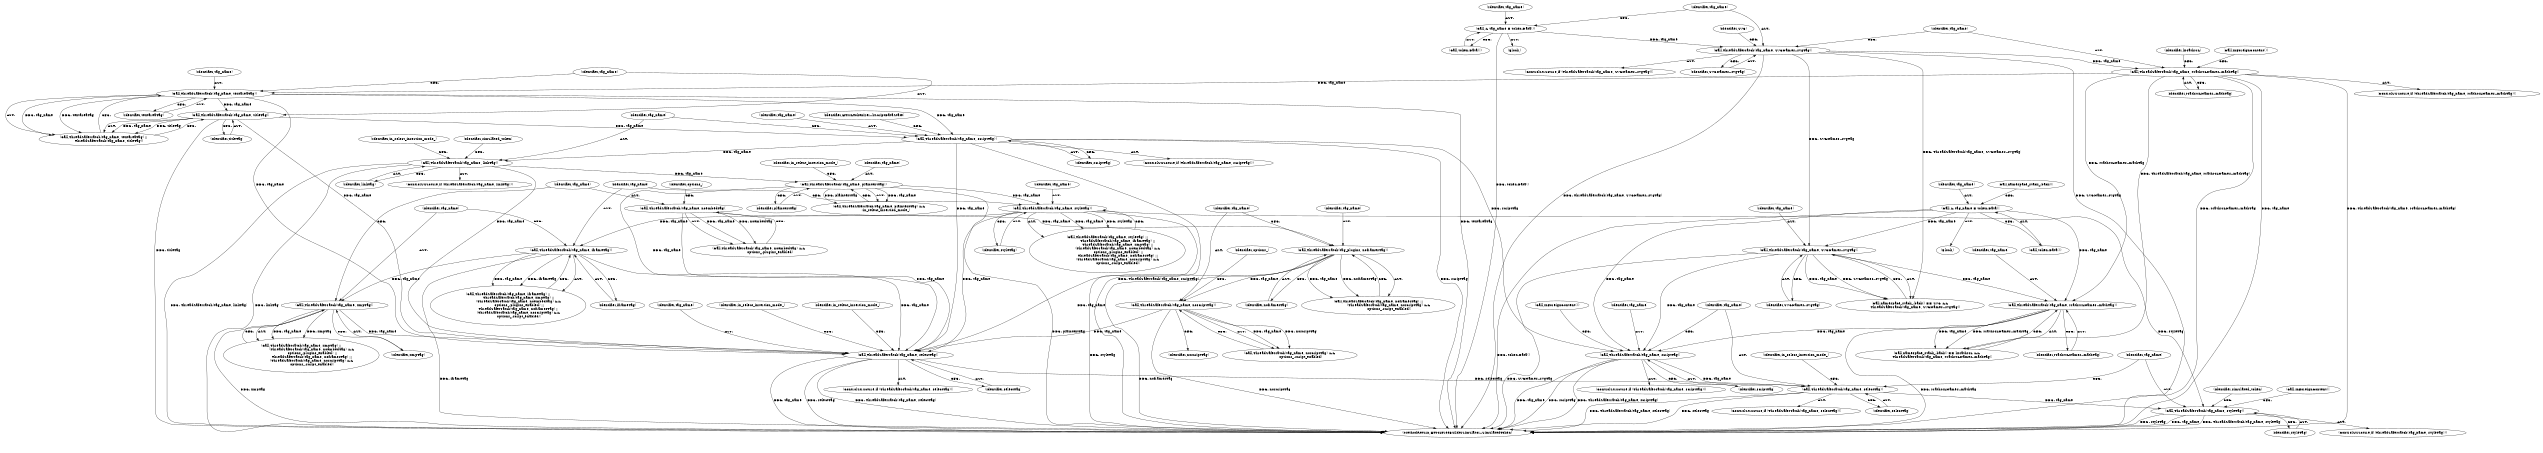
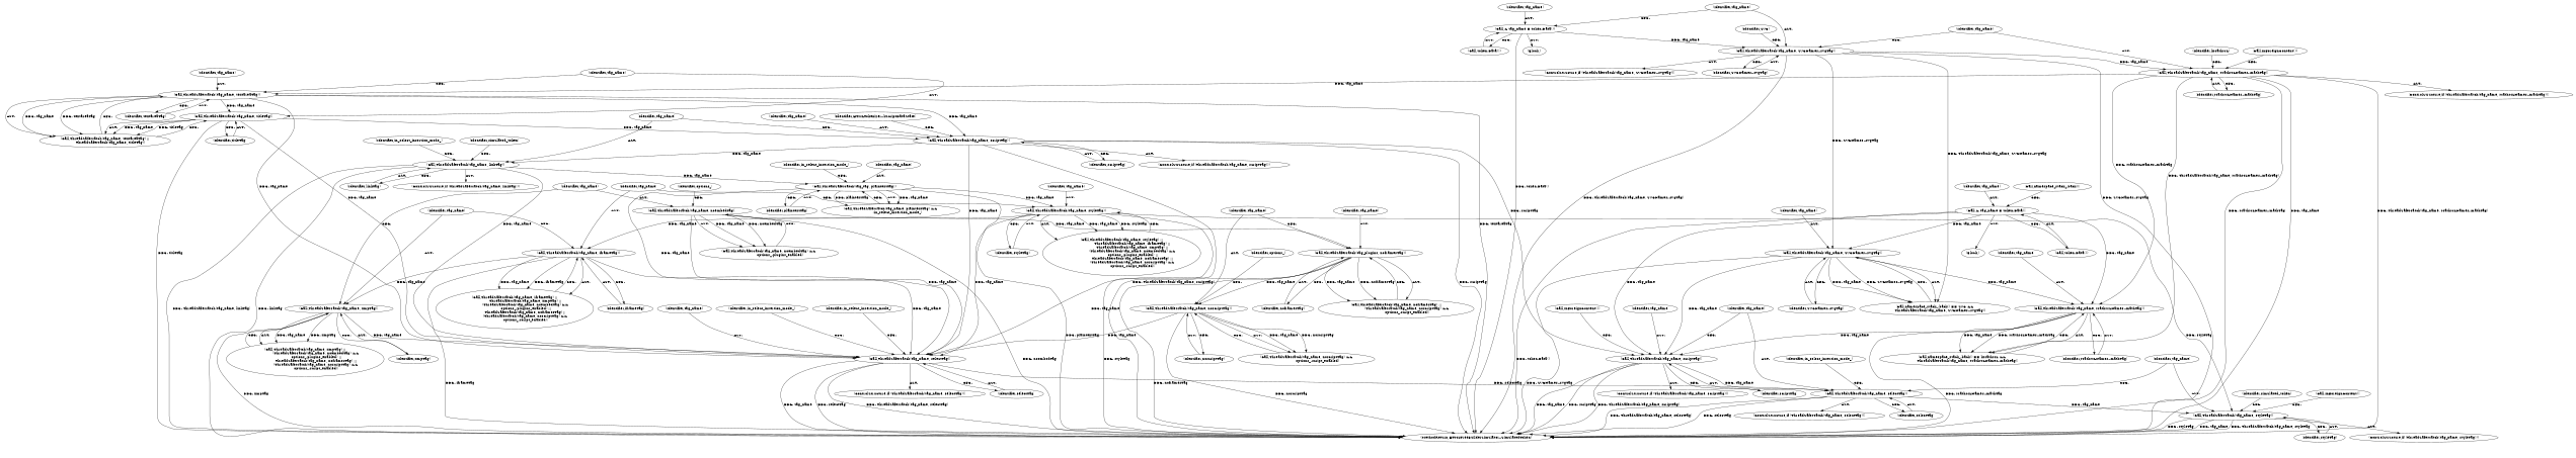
  digraph {
    n1 [label="(Call,ThreadSafeMatch(tag_name, styleTag))"]
    n2 [label="(Identifier,styleTag)"]
    n3 [label="(ControlStructure,if (ThreadSafeMatch(tag_name, styleTag)))"]
    n4 [label="(MethodReturn,HTMLTreeBuilderSimulator::SimulatedToken)"]
    n5 [label="(Call,ThreadSafeMatch(tag_name, selectTag))"]
    n6 [label="(ControlStructure,if (ThreadSafeMatch(tag_name, selectTag)))"]
    n7 [label="(Identifier,selectTag)"]
    n8 [label="(Call,ThreadSafeMatch(tag_name, scriptTag))"]
    n9 [label="(ControlStructure,if (ThreadSafeMatch(tag_name, scriptTag)))"]
    n10 [label="(Identifier,scriptTag)"]
    n11 [label="(Call,ThreadSafeMatch(tag_name, MathMLNames::mathTag))"]
    n12 [label="(Call,namespace_stack_.back() == kMathML &&\n          ThreadSafeMatch(tag_name, MathMLNames::mathTag))"]
    n13 [label="(Identifier,MathMLNames::mathTag)"]
    n14 [label="(Call,& tag_name = token.Data())"]
    n15 [label="(Call,ThreadSafeMatch(tag_name, SVGNames::svgTag))"]
    n16 [label="(Block,)"]
    n17 [label="(Call,token.Data())"]
    n18 [label="(Identifier,SVGNames::svgTag)"]
    n19 [label="(Call,namespace_stack_.back() == SVG &&\n          ThreadSafeMatch(tag_name, SVGNames::svgTag))"]
    n20 [label="(Call,ThreadSafeMatch(tag_name, SVGNames::svgTag))"]
    n21 [label="(Call,ThreadSafeMatch(tag_name, MathMLNames::mathTag))"]
    n22 [label="(ControlStructure,if (ThreadSafeMatch(tag_name, SVGNames::svgTag)))"]
    n23 [label="(Identifier,SVGNames::svgTag)"]
    n24 [label="(Call,ThreadSafeMatch(tag_name, textareaTag))"]
    n25 [label="(ControlStructure,if (ThreadSafeMatch(tag_name, MathMLNames::mathTag)))"]
    n26 [label="(Identifier,MathMLNames::mathTag)"]
    n27 [label="(Call,& tag_name = token.Data())"]
    n28 [label="(Block,)"]
    n29 [label="(Call,token.Data())"]
    n30 [label="(Call,ThreadSafeMatch(tag_name, scriptTag))"]
    n31 [label="(Call,ThreadSafeMatch(tag_name, selectTag))"]
    n32 [label="(Call,ThreadSafeMatch(tag_name, titleTag))"]
    n33 [label="(Call,ThreadSafeMatch(tag_name, textareaTag) ||\n          ThreadSafeMatch(tag_name, titleTag))"]
    n34 [label="(Identifier,textareaTag)"]
    n35 [label="(Call,ThreadSafeMatch(tag_name, linkTag))"]
    n36 [label="(Identifier,scriptTag)"]
    n37 [label="(ControlStructure,if (ThreadSafeMatch(tag_name, scriptTag)))"]
    n38 [label="(Identifier,selectTag)"]
    n39 [label="(ControlStructure,if (ThreadSafeMatch(tag_name, selectTag)))"]
-   n40 [label="(Call,ThreadSafeMatch(tag_name, plaintextTag))"]
+   n40 [label="(Call,ThreadSafeMatch(tag_tag, plaintextTag))"]
    n41 [label="(Identifier,linkTag)"]
    n42 [label="(ControlStructure,if (ThreadSafeMatch(tag_name, linkTag)))"]
    n43 [label="(Identifier,titleTag)"]
    n44 [label="(Call,ThreadSafeMatch(tag_plugins, noframesTag))"]
    n45 [label="(Call,ThreadSafeMatch(tag_name, noscriptTag))"]
    n46 [label="(Identifier,noframesTag)"]
    n47 [label="(Call,ThreadSafeMatch(tag_name, noframesTag) ||\n                   (ThreadSafeMatch(tag_name, noscriptTag) &&\n                    options_.script_enabled))"]
    n48 [label="(Call,ThreadSafeMatch(tag_name, noscriptTag) &&\n                    options_.script_enabled)"]
    n49 [label="(Identifier,noscriptTag)"]
    n50 [label="(Call,ThreadSafeMatch(tag_name, noembedTag))"]
    n51 [label="(Call,ThreadSafeMatch(tag_name, noembedTag) &&\n                    options_.plugins_enabled)"]
    n52 [label="(Call,ThreadSafeMatch(tag_name, xmpTag))"]
    n53 [label="(Identifier,xmpTag)"]
    n54 [label="(Call,ThreadSafeMatch(tag_name, xmpTag) ||\n                   (ThreadSafeMatch(tag_name, noembedTag) &&\n                    options_.plugins_enabled) ||\n                   ThreadSafeMatch(tag_name, noframesTag) ||\n                   (ThreadSafeMatch(tag_name, noscriptTag) &&\n                    options_.script_enabled))"]
    n55 [label="(Call,ThreadSafeMatch(tag_name, iframeTag))"]
    n56 [label="(Identifier,iframeTag)"]
    n57 [label="(Call,ThreadSafeMatch(tag_name, iframeTag) ||\n                   ThreadSafeMatch(tag_name, xmpTag) ||\n                   (ThreadSafeMatch(tag_name, noembedTag) &&\n                    options_.plugins_enabled) ||\n                   ThreadSafeMatch(tag_name, noframesTag) ||\n                   (ThreadSafeMatch(tag_name, noscriptTag) &&\n                    options_.script_enabled))"]
    n58 [label="(Call,ThreadSafeMatch(tag_name, styleTag))"]
    n59 [label="(Call,ThreadSafeMatch(tag_name, styleTag) ||\n                   ThreadSafeMatch(tag_name, iframeTag) ||\n                   ThreadSafeMatch(tag_name, xmpTag) ||\n                   (ThreadSafeMatch(tag_name, noembedTag) &&\n                    options_.plugins_enabled) ||\n                   ThreadSafeMatch(tag_name, noframesTag) ||\n                   (ThreadSafeMatch(tag_name, noscriptTag) &&\n                    options_.script_enabled))"]
    n60 [label="(Identifier,styleTag)"]
    n61 [label="(Identifier,plaintextTag)"]
    n62 [label="(Call,ThreadSafeMatch(tag_name, plaintextTag) &&\n            !in_select_insertion_mode_)"]
    n63 [label="(Identifier,tag_name)"]
    n64 [label="(Call,InForeignContent())"]
    n65 [label="(Identifier,tag_name)"]
    n66 [label="(Identifier,tag_name)"]
    n67 [label="(Call,namespace_stack_.back())"]
    n68 [label="(Identifier,in_select_insertion_mode_)"]
    n69 [label="(Identifier,tag_name)"]
    n70 [label="(Identifier,tag_name)"]
    n71 [label="(Identifier,tag_name)"]
    n72 [label="(Identifier,tag_name)"]
    n73 [label="(Identifier,options_)"]
    n74 [label="(Identifier,tag_name)"]
    n75 [label="(Identifier,tag_name)"]
    n76 [label="(Identifier,kMathML)"]
    n77 [label="(Identifier,tag_name)"]
    n78 [label="(Identifier,tag_name)"]
    n79 [label="(Identifier,simulated_token)"]
    n80 [label="(Identifier,tag_name)"]
    n81 [label="(Identifier,HTMLTokenizer::kScriptDataState)"]
    n82 [label="(Identifier,tag_name)"]
    n83 [label="(Identifier,tag_name)"]
    n84 [label="(Call,InForeignContent())"]
    n85 [label="(Identifier,in_select_insertion_mode_)"]
    n86 [label="(Identifier,SVG)"]
    n87 [label="(Identifier,tag_name)"]
    n88 [label="(Identifier,tag_name)"]
    n89 [label="(Identifier,in_select_insertion_mode_)"]
    n90 [label="(Identifier,in_select_insertion_mode_)"]
    n91 [label="(Identifier,in_select_insertion_mode_)"]
    n92 [label="(Identifier,tag_name)"]
    n93 [label="(Identifier,tag_name)"]
    n94 [label="(Call,InForeignContent())"]
    n95 [label="(Identifier,options_)"]
    n96 [label="(Identifier,simulated_token)"]
    n97 [label="(Identifier,tag_name)"]
    n98 [label="(Identifier,tag_name)"]
    n99 [label="(Identifier,tag_name)"]
    n1 -> n2 [label="CFG: "]
    n1 -> n3 [label="AST: "]
    n1 -> n4 [label="DDG: styleTag"]
    n1 -> n4 [label="DDG: tag_name"]
    n1 -> n4 [label="DDG: ThreadSafeMatch(tag_name, styleTag)"]
    n2 -> n1 [label="AST: "]
    n5 -> n1 [label="DDG: tag_name"]
    n5 -> n4 [label="DDG: selectTag"]
    n5 -> n4 [label="DDG: ThreadSafeMatch(tag_name, selectTag)"]
    n5 -> n6 [label="AST: "]
    n5 -> n7 [label="CFG: "]
    n7 -> n5 [label="AST: "]
    n8 -> n4 [label="DDG: tag_name"]
    n8 -> n4 [label="DDG: scriptTag"]
    n8 -> n4 [label="DDG: ThreadSafeMatch(tag_name, scriptTag)"]
    n8 -> n5 [label="DDG: tag_name"]
    n8 -> n9 [label="AST: "]
    n8 -> n10 [label="CFG: "]
    n10 -> n8 [label="AST: "]
    n11 -> n4 [label="DDG: MathMLNames::mathTag"]
    n11 -> n8 [label="DDG: tag_name"]
    n11 -> n12 [label="AST: "]
    n11 -> n12 [label="DDG: tag_name"]
    n11 -> n12 [label="DDG: MathMLNames::mathTag"]
    n11 -> n13 [label="CFG: "]
    n12 -> n11 [label="CFG: "]
    n13 -> n11 [label="AST: "]
    n14 -> n4 [label="DDG: token.Data()"]
    n14 -> n8 [label="DDG: tag_name"]
    n14 -> n11 [label="DDG: tag_name"]
    n14 -> n15 [label="DDG: tag_name"]
    n14 -> n16 [label="AST: "]
    n14 -> n17 [label="CFG: "]
    n15 -> n4 [label="DDG: SVGNames::svgTag"]
    n15 -> n8 [label="DDG: tag_name"]
    n15 -> n11 [label="DDG: tag_name"]
    n15 -> n18 [label="CFG: "]
    n15 -> n19 [label="AST: "]
    n15 -> n19 [label="DDG: tag_name"]
    n15 -> n19 [label="DDG: SVGNames::svgTag"]
    n17 -> n14 [label="AST: "]
    n18 -> n15 [label="AST: "]
    n19 -> n15 [label="CFG: "]
    n20 -> n4 [label="DDG: ThreadSafeMatch(tag_name, SVGNames::svgTag)"]
    n20 -> n4 [label="DDG: SVGNames::svgTag"]
    n20 -> n15 [label="DDG: SVGNames::svgTag"]
    n20 -> n19 [label="DDG: ThreadSafeMatch(tag_name, SVGNames::svgTag)"]
    n20 -> n21 [label="DDG: tag_name"]
    n20 -> n22 [label="AST: "]
    n20 -> n23 [label="CFG: "]
    n21 -> n4 [label="DDG: MathMLNames::mathTag"]
    n21 -> n4 [label="DDG: tag_name"]
    n21 -> n4 [label="DDG: ThreadSafeMatch(tag_name, MathMLNames::mathTag)"]
    n21 -> n11 [label="DDG: MathMLNames::mathTag"]
    n21 -> n12 [label="DDG: ThreadSafeMatch(tag_name, MathMLNames::mathTag)"]
    n21 -> n24 [label="DDG: tag_name"]
    n21 -> n25 [label="AST: "]
    n21 -> n26 [label="CFG: "]
    n23 -> n20 [label="AST: "]
    n24 -> n4 [label="DDG: textareaTag"]
    n24 -> n30 [label="DDG: tag_name"]
    n24 -> n31 [label="DDG: tag_name"]
    n24 -> n32 [label="DDG: tag_name"]
    n24 -> n33 [label="AST: "]
    n24 -> n33 [label="DDG: tag_name"]
    n24 -> n33 [label="DDG: textareaTag"]
    n24 -> n34 [label="CFG: "]
    n26 -> n21 [label="AST: "]
    n27 -> n4 [label="DDG: token.Data()"]
    n27 -> n20 [label="DDG: tag_name"]
    n27 -> n28 [label="AST: "]
    n27 -> n29 [label="CFG: "]
    n29 -> n27 [label="AST: "]
    n30 -> n4 [label="DDG: ThreadSafeMatch(tag_name, scriptTag)"]
    n30 -> n4 [label="DDG: scriptTag"]
    n30 -> n8 [label="DDG: scriptTag"]
    n30 -> n31 [label="DDG: tag_name"]
    n30 -> n35 [label="DDG: tag_name"]
    n30 -> n36 [label="CFG: "]
    n30 -> n37 [label="AST: "]
    n31 -> n4 [label="DDG: tag_name"]
    n31 -> n4 [label="DDG: selectTag"]
    n31 -> n4 [label="DDG: ThreadSafeMatch(tag_name, selectTag)"]
    n31 -> n5 [label="DDG: selectTag"]
    n31 -> n38 [label="CFG: "]
    n31 -> n39 [label="AST: "]
    n32 -> n4 [label="DDG: titleTag"]
    n32 -> n30 [label="DDG: tag_name"]
    n32 -> n31 [label="DDG: tag_name"]
    n32 -> n33 [label="AST: "]
    n32 -> n33 [label="DDG: tag_name"]
    n32 -> n33 [label="DDG: titleTag"]
    n32 -> n43 [label="CFG: "]
    n33 -> n24 [label="CFG: "]
    n33 -> n32 [label="CFG: "]
    n34 -> n24 [label="AST: "]
    n35 -> n4 [label="DDG: ThreadSafeMatch(tag_name, linkTag)"]
    n35 -> n4 [label="DDG: linkTag"]
    n35 -> n31 [label="DDG: tag_name"]
    n35 -> n40 [label="DDG: tag_name"]
    n35 -> n41 [label="CFG: "]
    n35 -> n42 [label="AST: "]
    n36 -> n30 [label="AST: "]
    n38 -> n31 [label="AST: "]
    n40 -> n4 [label="DDG: plaintextTag"]
    n40 -> n31 [label="DDG: tag_name"]
    n40 -> n58 [label="DDG: tag_name"]
    n40 -> n61 [label="CFG: "]
    n40 -> n62 [label="AST: "]
    n40 -> n62 [label="DDG: tag_name"]
    n40 -> n62 [label="DDG: plaintextTag"]
    n41 -> n35 [label="AST: "]
    n43 -> n32 [label="AST: "]
    n44 -> n4 [label="DDG: noframesTag"]
    n44 -> n31 [label="DDG: tag_name"]
    n44 -> n45 [label="DDG: tag_name"]
    n44 -> n46 [label="CFG: "]
    n44 -> n47 [label="AST: "]
    n44 -> n47 [label="DDG: tag_name"]
    n44 -> n47 [label="DDG: noframesTag"]
    n45 -> n4 [label="DDG: noscriptTag"]
    n45 -> n31 [label="DDG: tag_name"]
    n45 -> n48 [label="AST: "]
    n45 -> n48 [label="DDG: tag_name"]
    n45 -> n48 [label="DDG: noscriptTag"]
    n45 -> n49 [label="CFG: "]
    n46 -> n44 [label="AST: "]
    n47 -> n44 [label="CFG: "]
    n48 -> n45 [label="CFG: "]
+   n49 -> n45 [label="AST: "]
+   n50 -> n4 [label="DDG: noembedTag"]
    n50 -> n31 [label="DDG: tag_name"]
    n50 -> n44 [label="DDG: tag_name"]
    n50 -> n51 [label="AST: "]
    n50 -> n51 [label="DDG: tag_name"]
    n50 -> n51 [label="DDG: noembedTag"]
    n51 -> n50 [label="CFG: "]
    n52 -> n4 [label="DDG: xmpTag"]
    n52 -> n31 [label="DDG: tag_name"]
    n52 -> n53 [label="CFG: "]
    n52 -> n54 [label="AST: "]
    n52 -> n54 [label="DDG: tag_name"]
    n52 -> n54 [label="DDG: xmpTag"]
    n53 -> n52 [label="AST: "]
    n54 -> n52 [label="CFG: "]
    n55 -> n4 [label="DDG: iframeTag"]
    n55 -> n31 [label="DDG: tag_name"]
    n55 -> n52 [label="DDG: tag_name"]
    n55 -> n56 [label="CFG: "]
    n55 -> n57 [label="AST: "]
    n55 -> n57 [label="DDG: tag_name"]
    n55 -> n57 [label="DDG: iframeTag"]
    n56 -> n55 [label="AST: "]
    n57 -> n55 [label="CFG: "]
    n58 -> n1 [label="DDG: styleTag"]
    n58 -> n4 [label="DDG: styleTag"]
    n58 -> n31 [label="DDG: tag_name"]
    n58 -> n55 [label="DDG: tag_name"]
    n58 -> n59 [label="AST: "]
    n58 -> n59 [label="DDG: tag_name"]
    n58 -> n59 [label="DDG: styleTag"]
    n58 -> n60 [label="CFG: "]
    n59 -> n58 [label="CFG: "]
    n60 -> n58 [label="AST: "]
    n61 -> n40 [label="AST: "]
    n62 -> n40 [label="CFG: "]
    n63 -> n30 [label="CFG: "]
    n63 -> n35 [label="AST: "]
    n64 -> n8 [label="CFG: "]
    n65 -> n31 [label="AST: "]
    n66 -> n30 [label="AST: "]
    n67 -> n14 [label="CFG: "]
    n68 -> n35 [label="CFG: "]
    n69 -> n52 [label="AST: "]
    n69 -> n55 [label="CFG: "]
    n70 -> n40 [label="AST: "]
    n71 -> n5 [label="AST: "]
    n71 -> n8 [label="CFG: "]
    n72 -> n8 [label="AST: "]
    n73 -> n45 [label="CFG: "]
    n74 -> n55 [label="AST: "]
    n74 -> n58 [label="CFG: "]
    n75 -> n44 [label="CFG: "]
    n75 -> n45 [label="AST: "]
    n76 -> n21 [label="CFG: "]
    n77 -> n24 [label="AST: "]
    n78 -> n15 [label="AST: "]
    n79 -> n1 [label="CFG: "]
    n80 -> n20 [label="AST: "]
    n80 -> n27 [label="CFG: "]
    n81 -> n30 [label="CFG: "]
    n82 -> n14 [label="AST: "]
    n83 -> n11 [label="AST: "]
    n84 -> n1 [label="CFG: "]
    n85 -> n40 [label="CFG: "]
    n86 -> n20 [label="CFG: "]
    n87 -> n1 [label="AST: "]
    n87 -> n5 [label="CFG: "]
    n88 -> n44 [label="AST: "]
    n89 -> n5 [label="CFG: "]
    n90 -> n31 [label="CFG: "]
    n91 -> n31 [label="CFG: "]
    n92 -> n27 [label="AST: "]
    n93 -> n24 [label="CFG: "]
    n93 -> n32 [label="AST: "]
    n94 -> n21 [label="CFG: "]
    n95 -> n50 [label="CFG: "]
    n96 -> n35 [label="CFG: "]
    n97 -> n20 [label="CFG: "]
    n97 -> n21 [label="AST: "]
    n98 -> n50 [label="AST: "]
    n98 -> n52 [label="CFG: "]
    n99 -> n58 [label="AST: "]
  }
